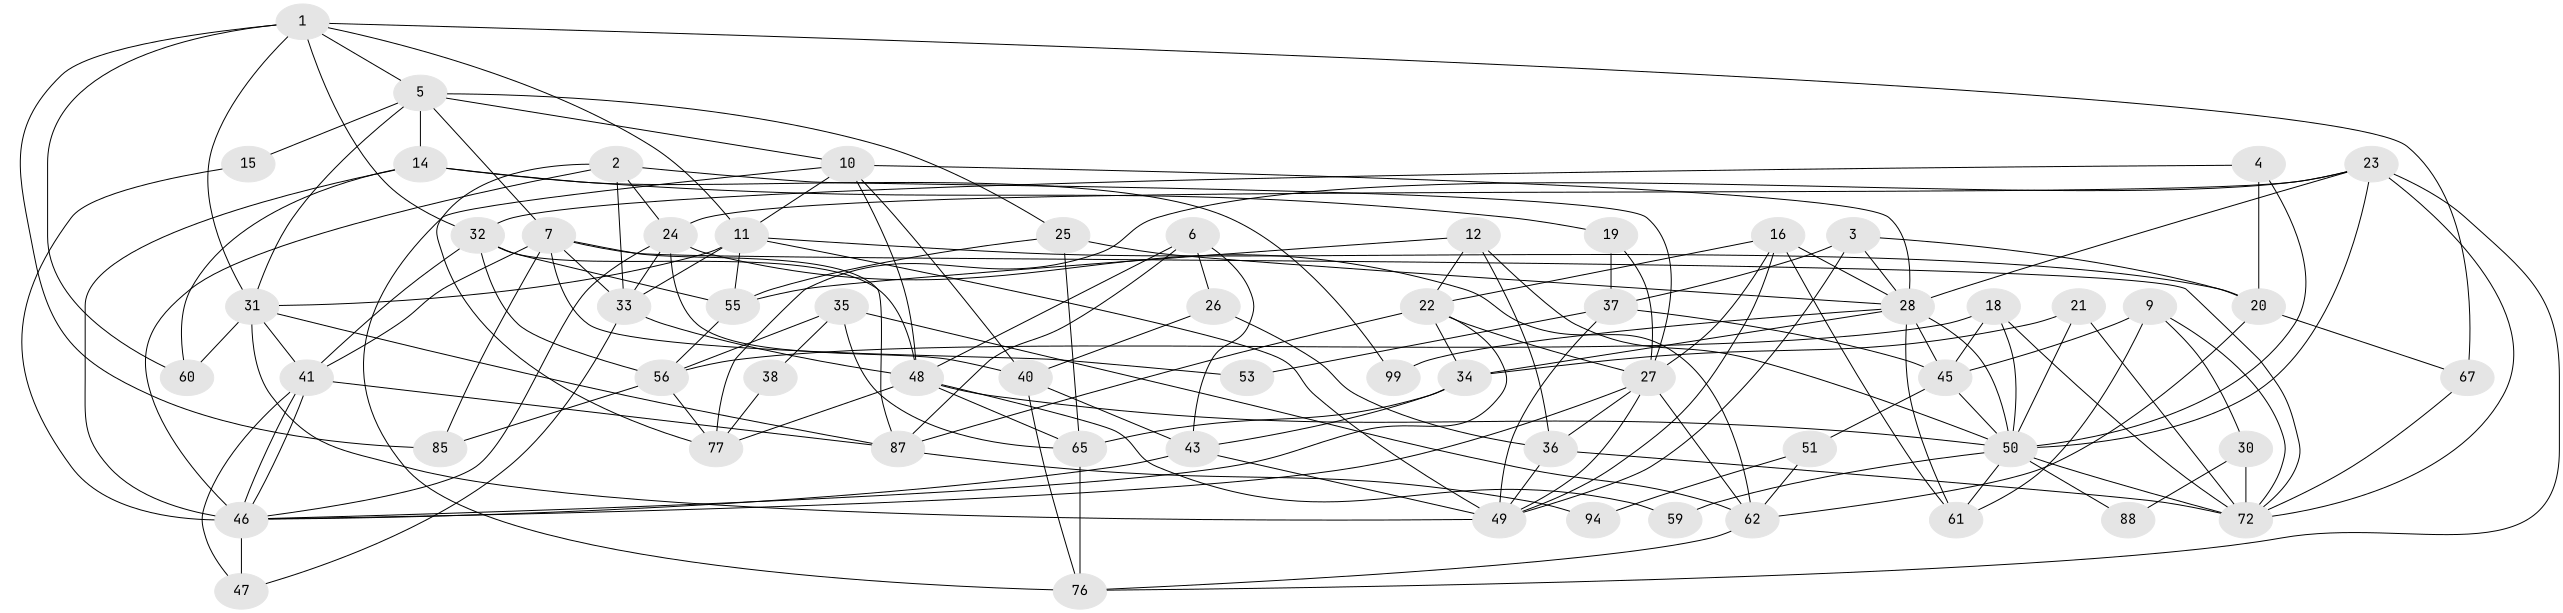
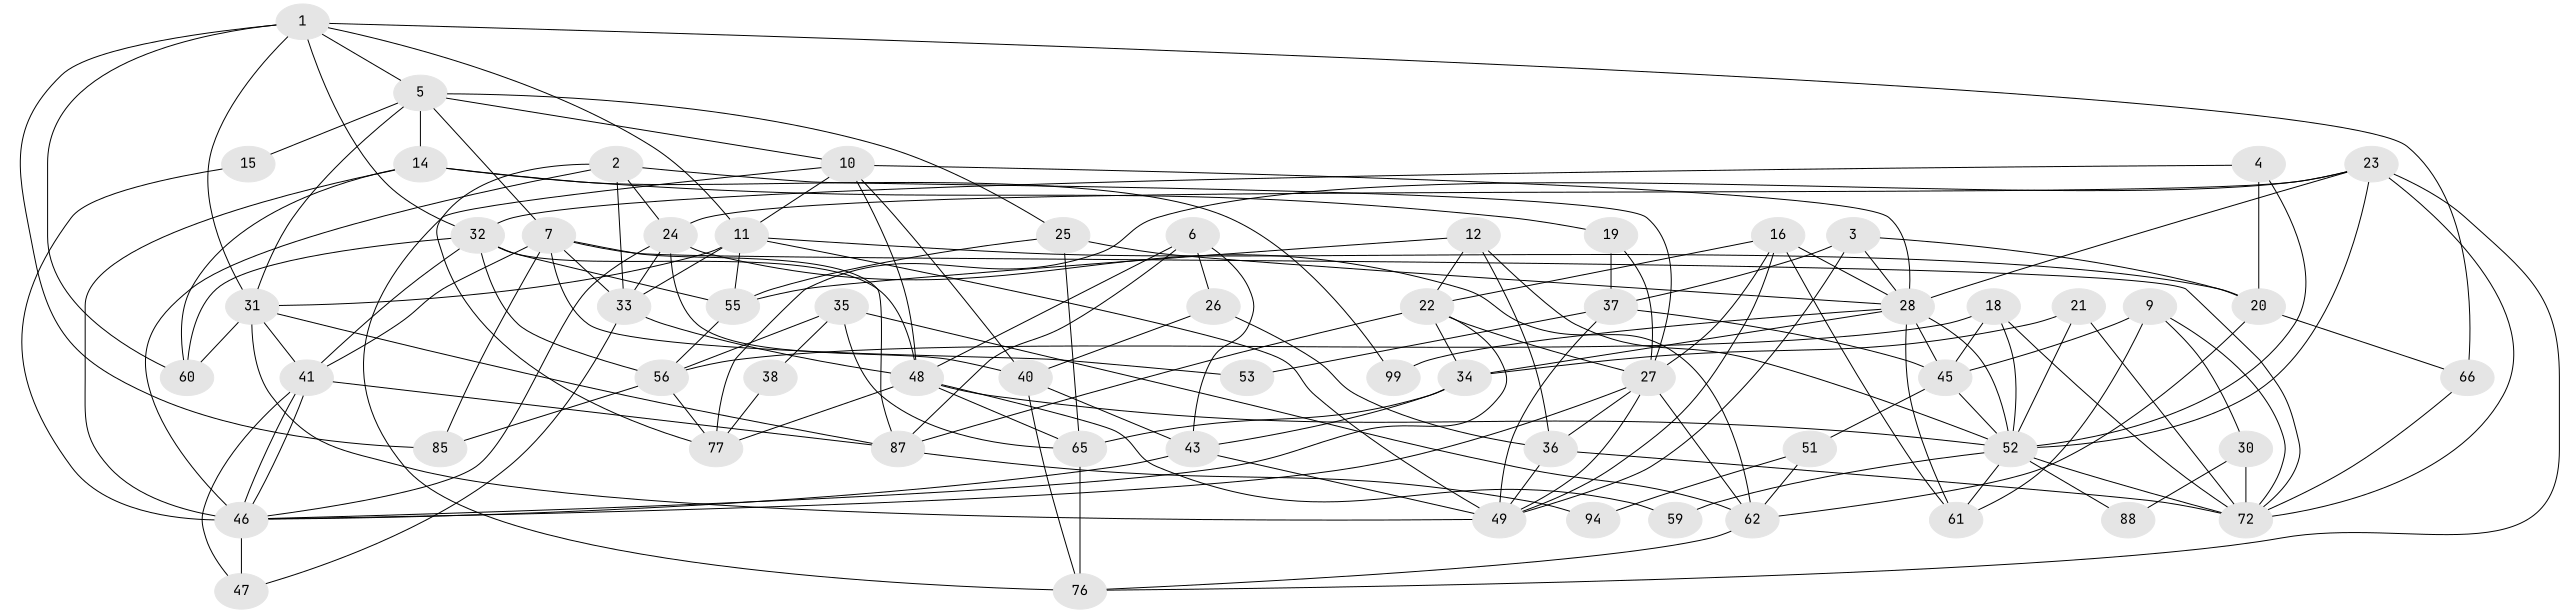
  graph {
    fontname="JetBrains Mono"
    node [color=gray90 fontname="JetBrains Mono" style=filled]
    edge [fontname="JetBrains Mono"]
    1 [super="+68"]
    5 [super="+8"]
    11 [super="+77"]
    31 [super="+50"]
    32 [super="+44"]
    60 [super="+70"]
-   67
+   67 [label=66]
    85
    7 [super="+80"]
    10 [super="+78"]
    14 [super="+93"]
    15
    25
    33 [super="+39"]
    20 [super="+57"]
    49 [super="+54"]
    55 [super="+90"]
    87
    41 [super="+92"]
    48 [super="+88"]
    56 [super="+69"]
    72 [super="+91"]
    2 [super="+13"]
    24 [super="+97"]
    27 [super="+71"]
    46 [super="+98"]
    n27 [label=77 super="+82"]
    40 [super="+100"]
    62 [super="+75"]
    36 [super="+95"]
    47 [super="+96"]
    3
    28 [super="+29"]
    37 [super="+63"]
-   52 [super="+81" label=50]
+   52 [super="+81"]
    45
    61 [super="+79"]
    99
    34 [super="+64"]
    53
    4
    n42 [label=88]
    59
    76
    19
    65 [super="+84"]
    6
    26
    43
    94
    9 [super="+74"]
    30
    51 [super="+83"]
    12 [super="+17"]
    22 [super="+86"]
    16 [super="+66"]
    18
    21
    23 [super="+42"]
    35
    38
    1 -- 5
    1 -- 11
    1 -- 31
    1 -- 32
    1 -- 60
    1 -- 67
    1 -- 85
    5 -- 31
    5 -- 7
    5 -- 10
    5 -- 14
    5 -- 15
    5 -- 25
    11 -- 31
    11 -- 33
    11 -- 20
    11 -- 49
    11 -- 55
    31 -- 60
    31 -- 49
    31 -- 87
    31 -- 41
+   32 -- 60
    32 -- 55
    32 -- 41
    32 -- 48
    32 -- 56
    67 -- 72
    7 -- 85
    7 -- 33
    7 -- 87
    7 -- 41
    7 -- 72
    7 -- 53
    10 -- 11
    10 -- 48
    10 -- 40
    10 -- 28
    10 -- 76
    14 -- 60
    14 -- 46
    14 -- 99
    14 -- 19
    15 -- 46
    25 -- 55
    25 -- 28
    25 -- 65 [weight=2]
    33 -- 48
    33 -- 47
    20 -- 67
    20 -- 62
    55 -- 56
    87 -- 94
    41 -- 87
    41 -- 46
    41 -- 46
    41 -- 47
    48 -- n27
    48 -- 52
    48 -- 59
    48 -- 65
    56 -- 85
    56 -- n27
    2 -- 33
    2 -- 24
    2 -- 27
    2 -- 46
    2 -- n27
    24 -- 33
    24 -- 46
    24 -- 40
    24 -- 62
    27 -- 49
    27 -- 46
    27 -- 62
    27 -- 36
    46 -- 47
    40 -- 76
    40 -- 43
    62 -- 76
    36 -- 49
    36 -- 72
    3 -- 20
    3 -- 49
    3 -- 28
    3 -- 37
    28 -- 52
    28 -- 45
    28 -- 61
    28 -- 99
    28 -- 34
    37 -- 49
    37 -- 45
    37 -- 53
    52 -- 72
    52 -- 61
    52 -- n42
    52 -- 59
    45 -- 52
    45 -- 51
    34 -- 65
    34 -- 43
    4 -- 32
    4 -- 20
    4 -- 52
    19 -- 27
    19 -- 37
    65 -- 76
    6 -- 87
    6 -- 48
    6 -- 26
    6 -- 43
    26 -- 40
    26 -- 36
    43 -- 49
    43 -- 46
    9 -- 72
    9 -- 45
    9 -- 61
    9 -- 30
    30 -- 72
    30 -- n42
    51 -- 62
    51 -- 94
    12 -- 55
    12 -- 36
    12 -- 52
    12 -- 22
    22 -- 87
    22 -- 27
    22 -- 46
    22 -- 34
    16 -- 49
    16 -- 27
    16 -- 28
    16 -- 61
    16 -- 22
    18 -- 56
    18 -- 72
    18 -- 52
    18 -- 45
    21 -- 72
    21 -- 52
    21 -- 34
    23 -- 72
    23 -- 24
    23 -- n27
    23 -- 28
    23 -- 52
    23 -- 76
    35 -- 56
    35 -- 62
    35 -- 65
    35 -- 38
    38 -- n27
  }
